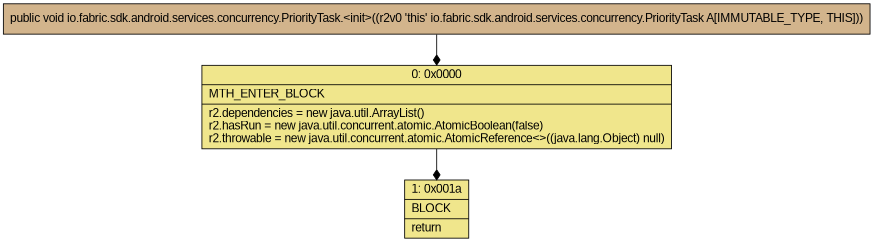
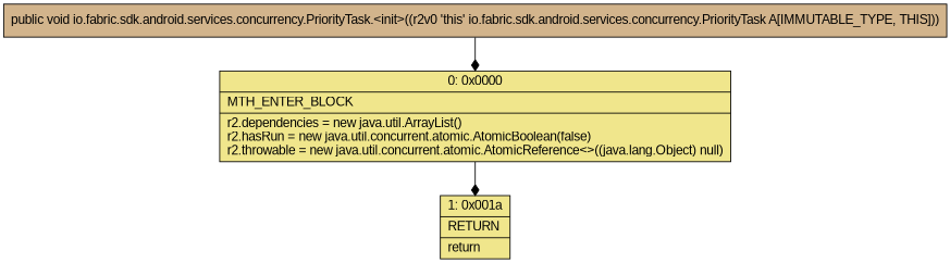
  digraph {
    fontname="Liberation Sans"
    node [shape=record style=filled fillcolor=khaki fontname="Liberation Sans"]
    edge [arrowhead=diamond fontname="Liberation Sans"]
    n1 [label="{0\:\ 0x0000|MTH_ENTER_BLOCK\l|r2.dependencies = new java.util.ArrayList()\lr2.hasRun = new java.util.concurrent.atomic.AtomicBoolean(false)\lr2.throwable = new java.util.concurrent.atomic.AtomicReference\<\>((java.lang.Object) null)\l}"]
-   n2 [label="{1\:\ 0x001a|BLOCK\l|return\l}"]
+   n2 [label="{1\:\ 0x001a|RETURN\l|return\l}"]
    n3 [label="{public void io.fabric.sdk.android.services.concurrency.PriorityTask.\<init\>((r2v0 'this' io.fabric.sdk.android.services.concurrency.PriorityTask A[IMMUTABLE_TYPE, THIS])) }" fillcolor=tan]
    n1 -> n2
    n3 -> n1
  }
